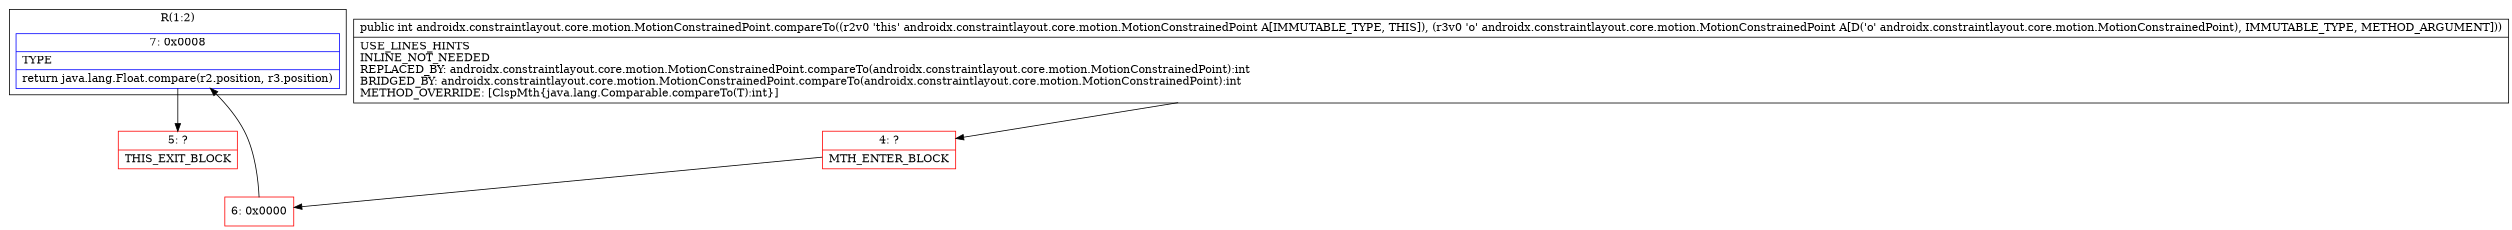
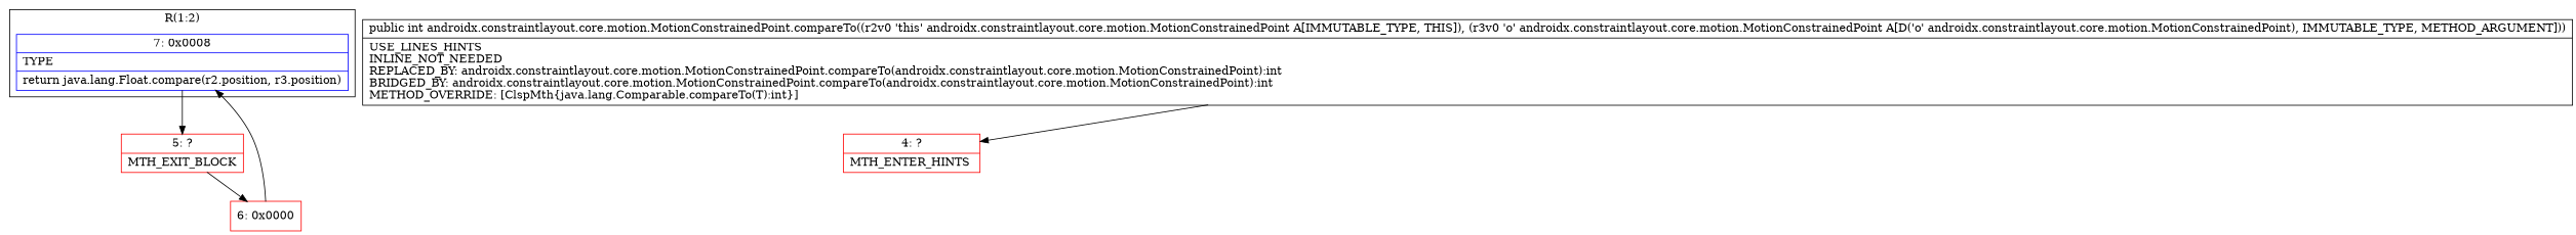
  digraph {
    node [color=red shape=record]
    n1 [color=blue label="{7\:\ 0x0008|TYPE\l|return java.lang.Float.compare(r2.position, r3.position)\l}"]
-   n2 [label="{5\:\ ?|THIS_EXIT_BLOCK\l}"]
-   n3 [label="{4\:\ ?|MTH_ENTER_BLOCK\l}"]
+   n2 [label="{5\:\ ?|MTH_EXIT_BLOCK\l}"]
+   n3 [label="{4\:\ ?|MTH_ENTER_HINTS\l}"]
    n4 [label="{6\:\ 0x0000}"]
    n5 [label="{public int androidx.constraintlayout.core.motion.MotionConstrainedPoint.compareTo((r2v0 'this' androidx.constraintlayout.core.motion.MotionConstrainedPoint A[IMMUTABLE_TYPE, THIS]), (r3v0 'o' androidx.constraintlayout.core.motion.MotionConstrainedPoint A[D('o' androidx.constraintlayout.core.motion.MotionConstrainedPoint), IMMUTABLE_TYPE, METHOD_ARGUMENT]))  | USE_LINES_HINTS\lINLINE_NOT_NEEDED\lREPLACED_BY: androidx.constraintlayout.core.motion.MotionConstrainedPoint.compareTo(androidx.constraintlayout.core.motion.MotionConstrainedPoint):int\lBRIDGED_BY: androidx.constraintlayout.core.motion.MotionConstrainedPoint.compareTo(androidx.constraintlayout.core.motion.MotionConstrainedPoint):int\lMETHOD_OVERRIDE: [ClspMth\{java.lang.Comparable.compareTo(T):int\}]\l}" color=""]
    subgraph cluster_1 {
      label="R(1:2)"
      n1
    }
    n1 -> n2
-   n3 -> n4
+   n2 -> n4
    n4 -> n1
    n5 -> n3
  }
